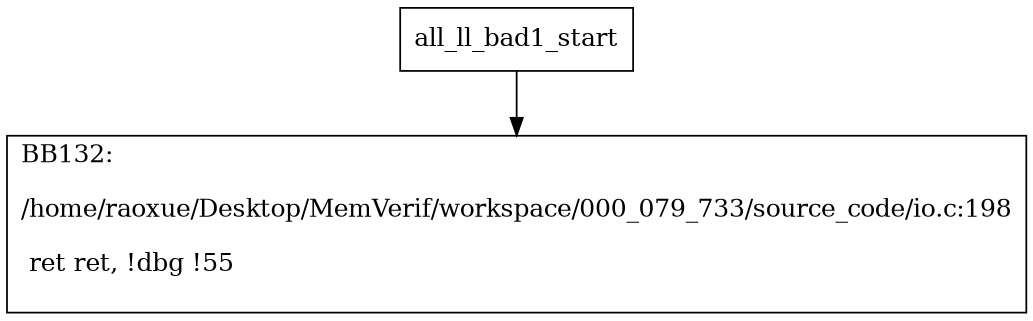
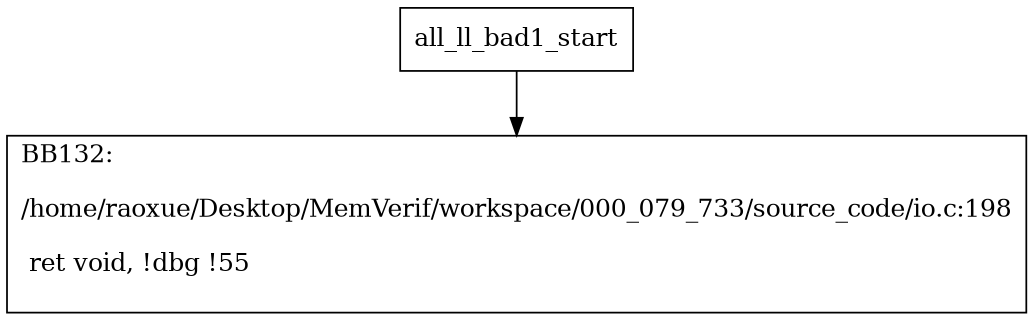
  digraph {
    node [shape=record]
    n1 [label="{all_ll_bad1_start}"]
-   n2 [label="{BB132:\l\l/home/raoxue/Desktop/MemVerif/workspace/000_079_733/source_code/io.c:198\l\n  ret ret, !dbg !55\l\n}"]
+   n2 [label="{BB132:\l\l/home/raoxue/Desktop/MemVerif/workspace/000_079_733/source_code/io.c:198\l\n  ret void, !dbg !55\l\n}"]
    n1 -> n2 [color=black style=solid]
  }
